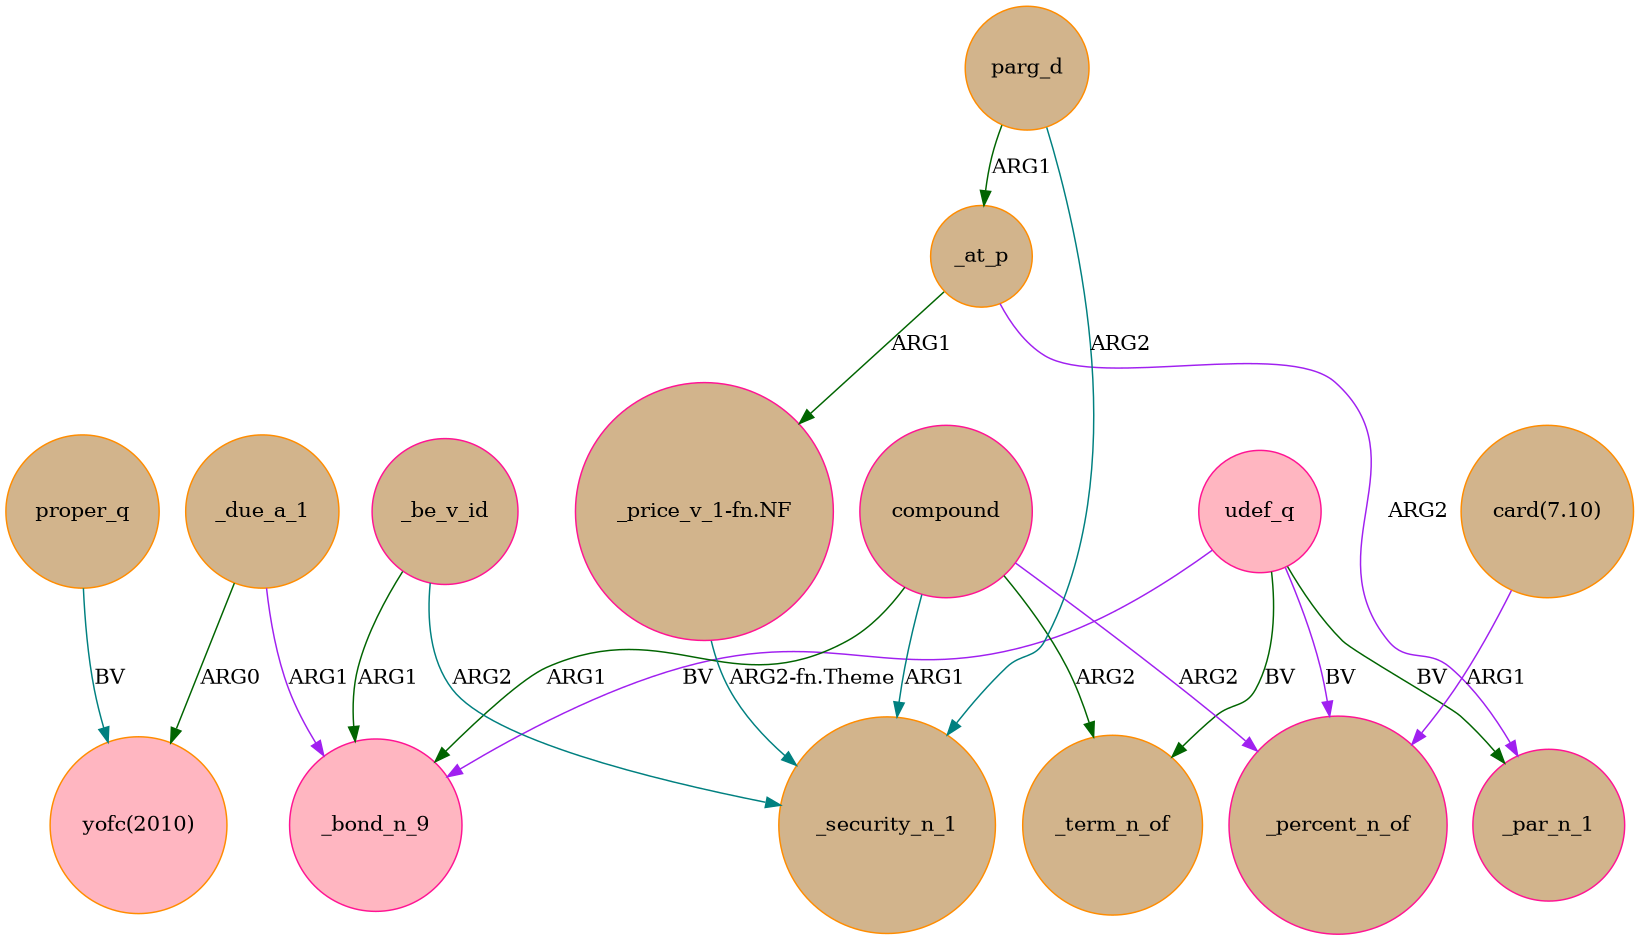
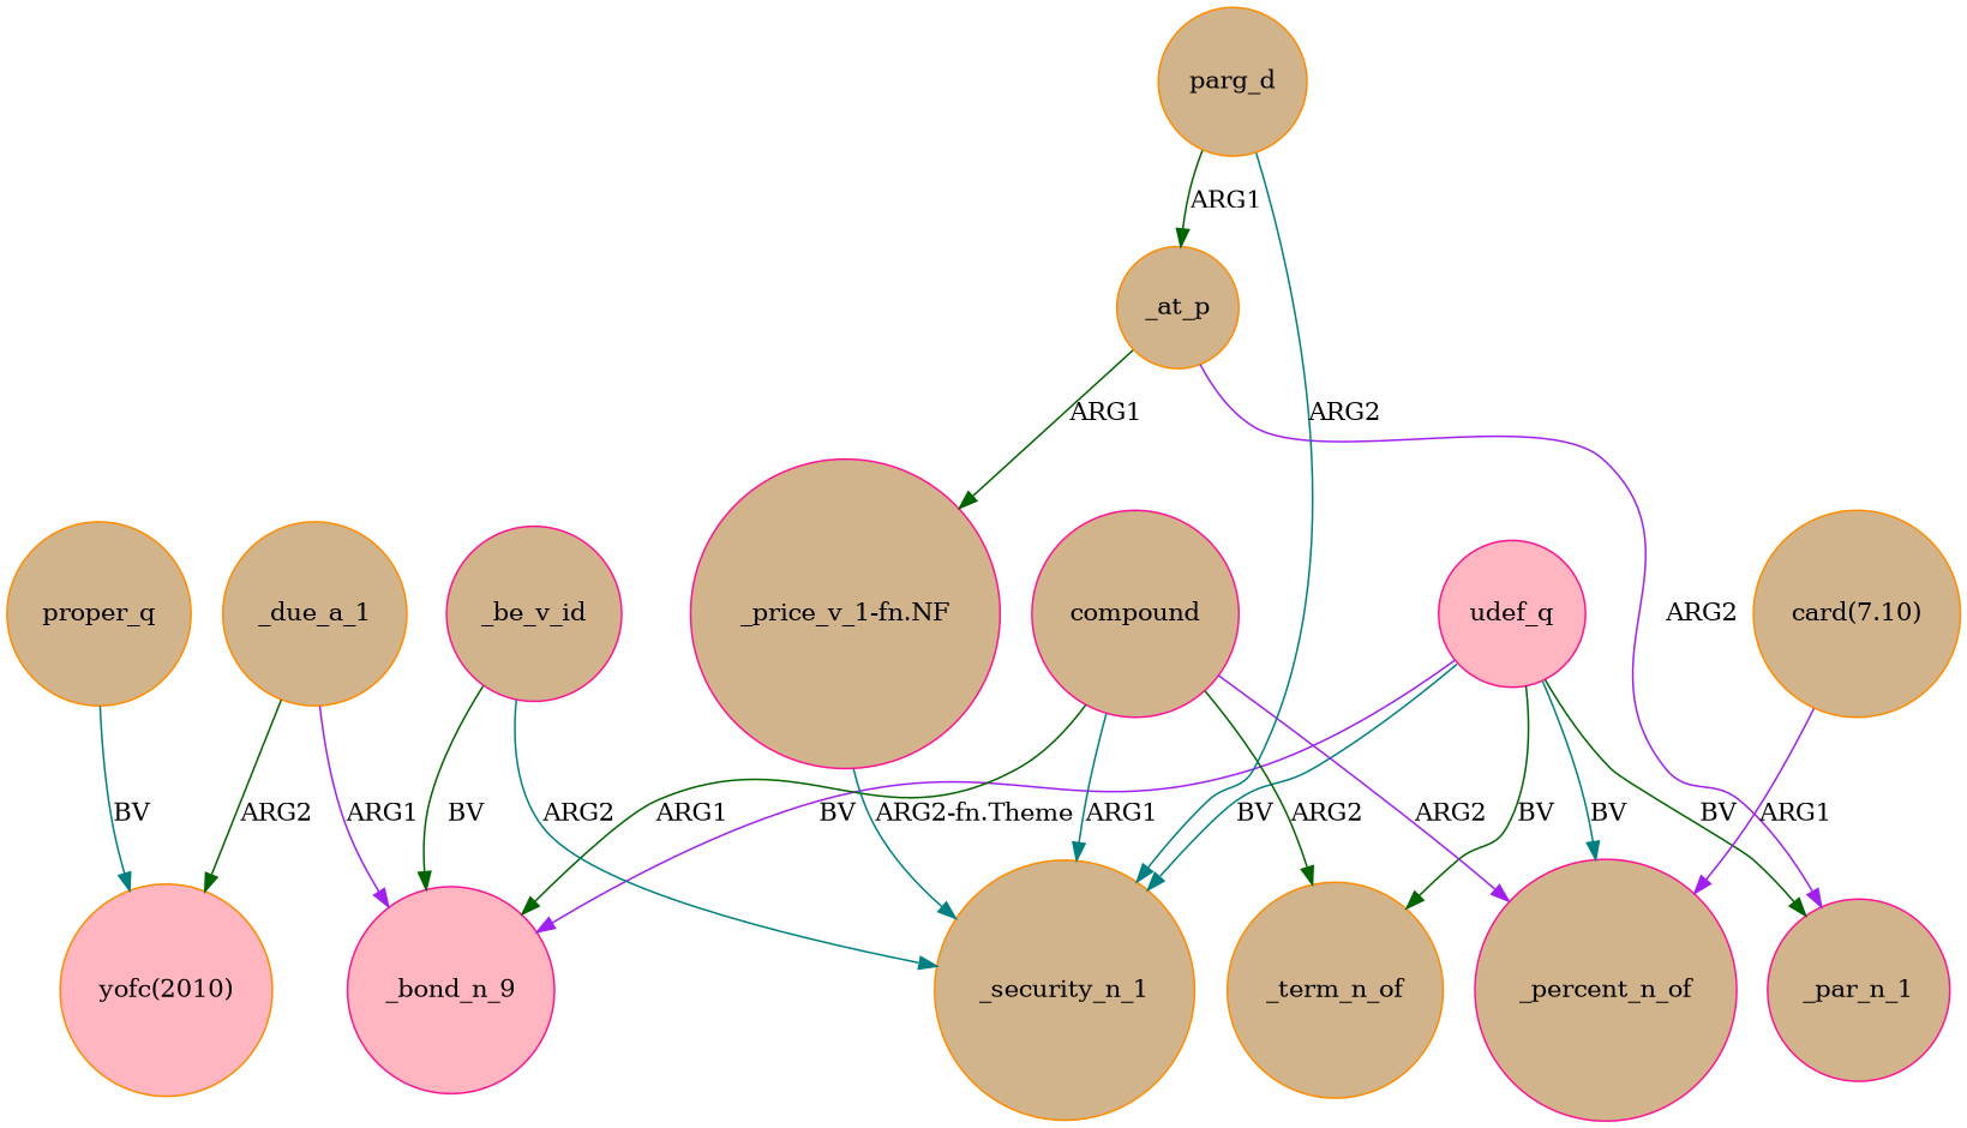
  digraph {
    node [color=darkorange fillcolor=tan shape=circle style=filled]
    edge [color=darkgreen]
    _due_a_1
    n2 [color=deeppink fillcolor=lightpink label=_bond_n_9]
    "yofc(2010)" [fillcolor=lightpink]
    udef_q [color=deeppink fillcolor=lightpink]
    _par_n_1 [color=deeppink]
    _term_n_of
    _security_n_1
    _percent_n_of [color=deeppink]
    proper_q
    compound [color=deeppink]
    _at_p
    "_price_v_1-fn.NF" [color=deeppink]
    _be_v_id [color=deeppink]
    parg_d
    "card(7.10)"
    _due_a_1 -> n2 [color=purple label=ARG1]
-   _due_a_1 -> "yofc(2010)" [label=ARG0]
+   _due_a_1 -> "yofc(2010)" [label=ARG2]
    udef_q -> n2 [color=purple label=BV]
    udef_q -> _par_n_1 [label=BV]
    udef_q -> _term_n_of [label=BV]
-   udef_q -> _percent_n_of [color=purple label=BV]
+   udef_q -> _security_n_1 [color=teal label=BV]
+   udef_q -> _percent_n_of [color=teal label=BV]
    proper_q -> "yofc(2010)" [color=teal label=BV]
    compound -> n2 [label=ARG1]
    compound -> _term_n_of [label=ARG2]
    compound -> _security_n_1 [color=teal label=ARG1]
    compound -> _percent_n_of [color=purple label=ARG2]
    _at_p -> _par_n_1 [color=purple label=ARG2]
    _at_p -> "_price_v_1-fn.NF" [label=ARG1]
    "_price_v_1-fn.NF" -> _security_n_1 [color=teal label="ARG2-fn.Theme"]
-   _be_v_id -> n2 [label=ARG1]
+   _be_v_id -> n2 [label=BV]
    _be_v_id -> _security_n_1 [color=teal label=ARG2]
    parg_d -> _security_n_1 [color=teal label=ARG2]
    parg_d -> _at_p [label=ARG1]
    "card(7.10)" -> _percent_n_of [color=purple label=ARG1]
  }
